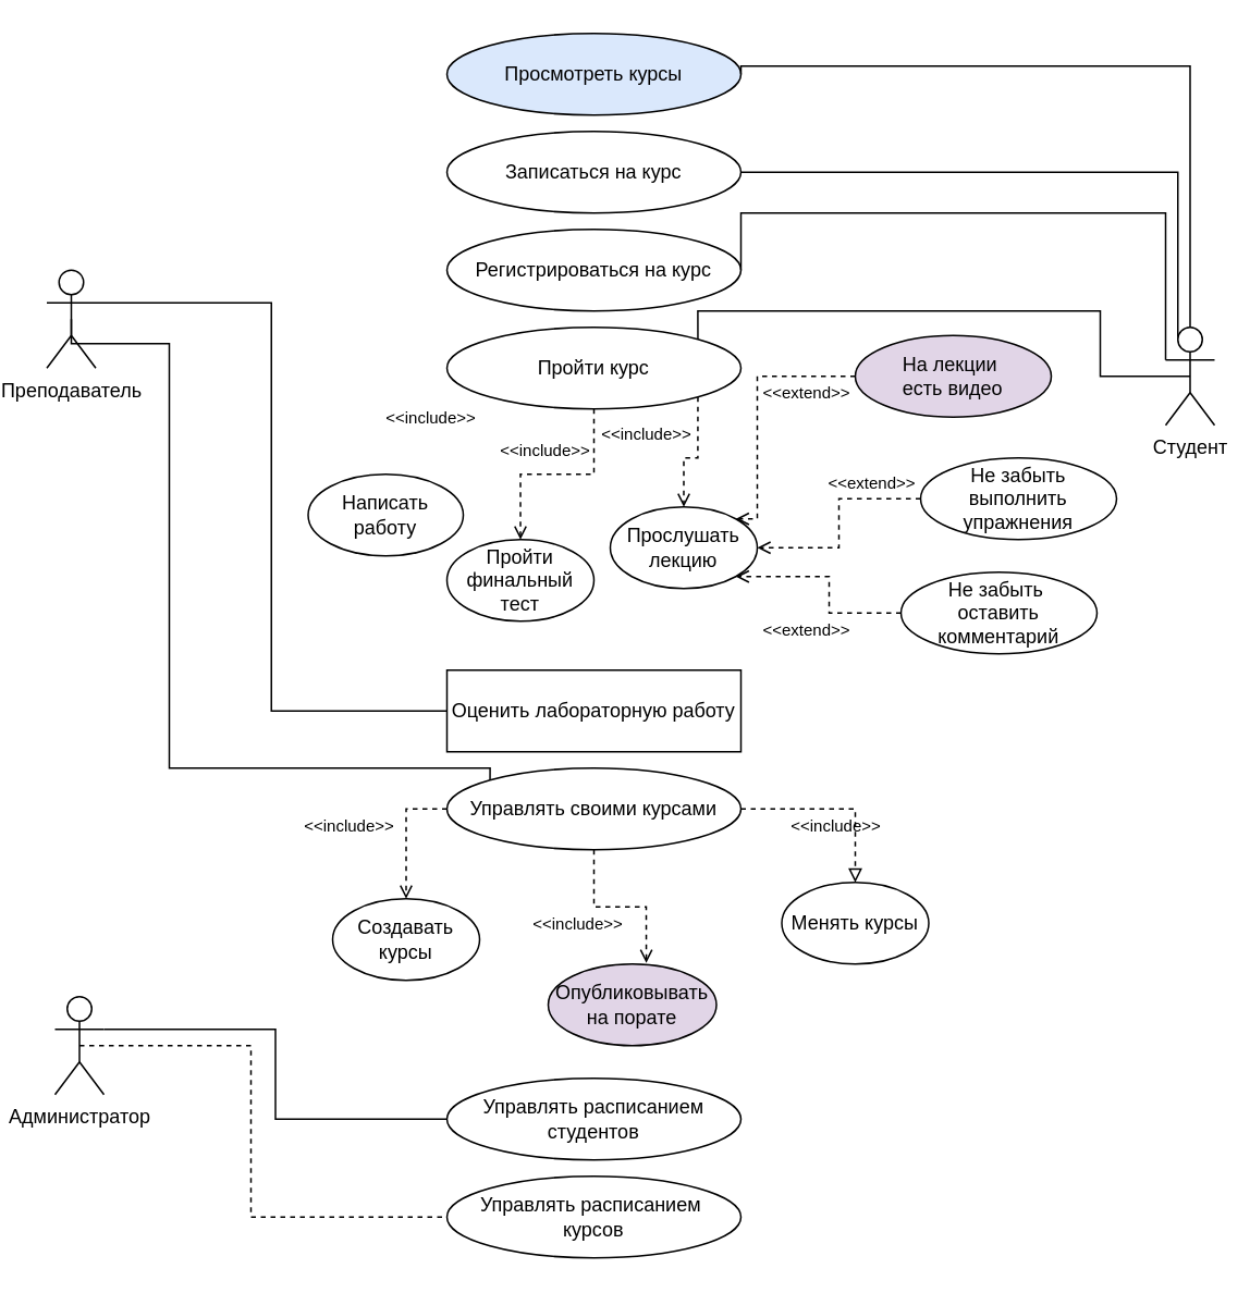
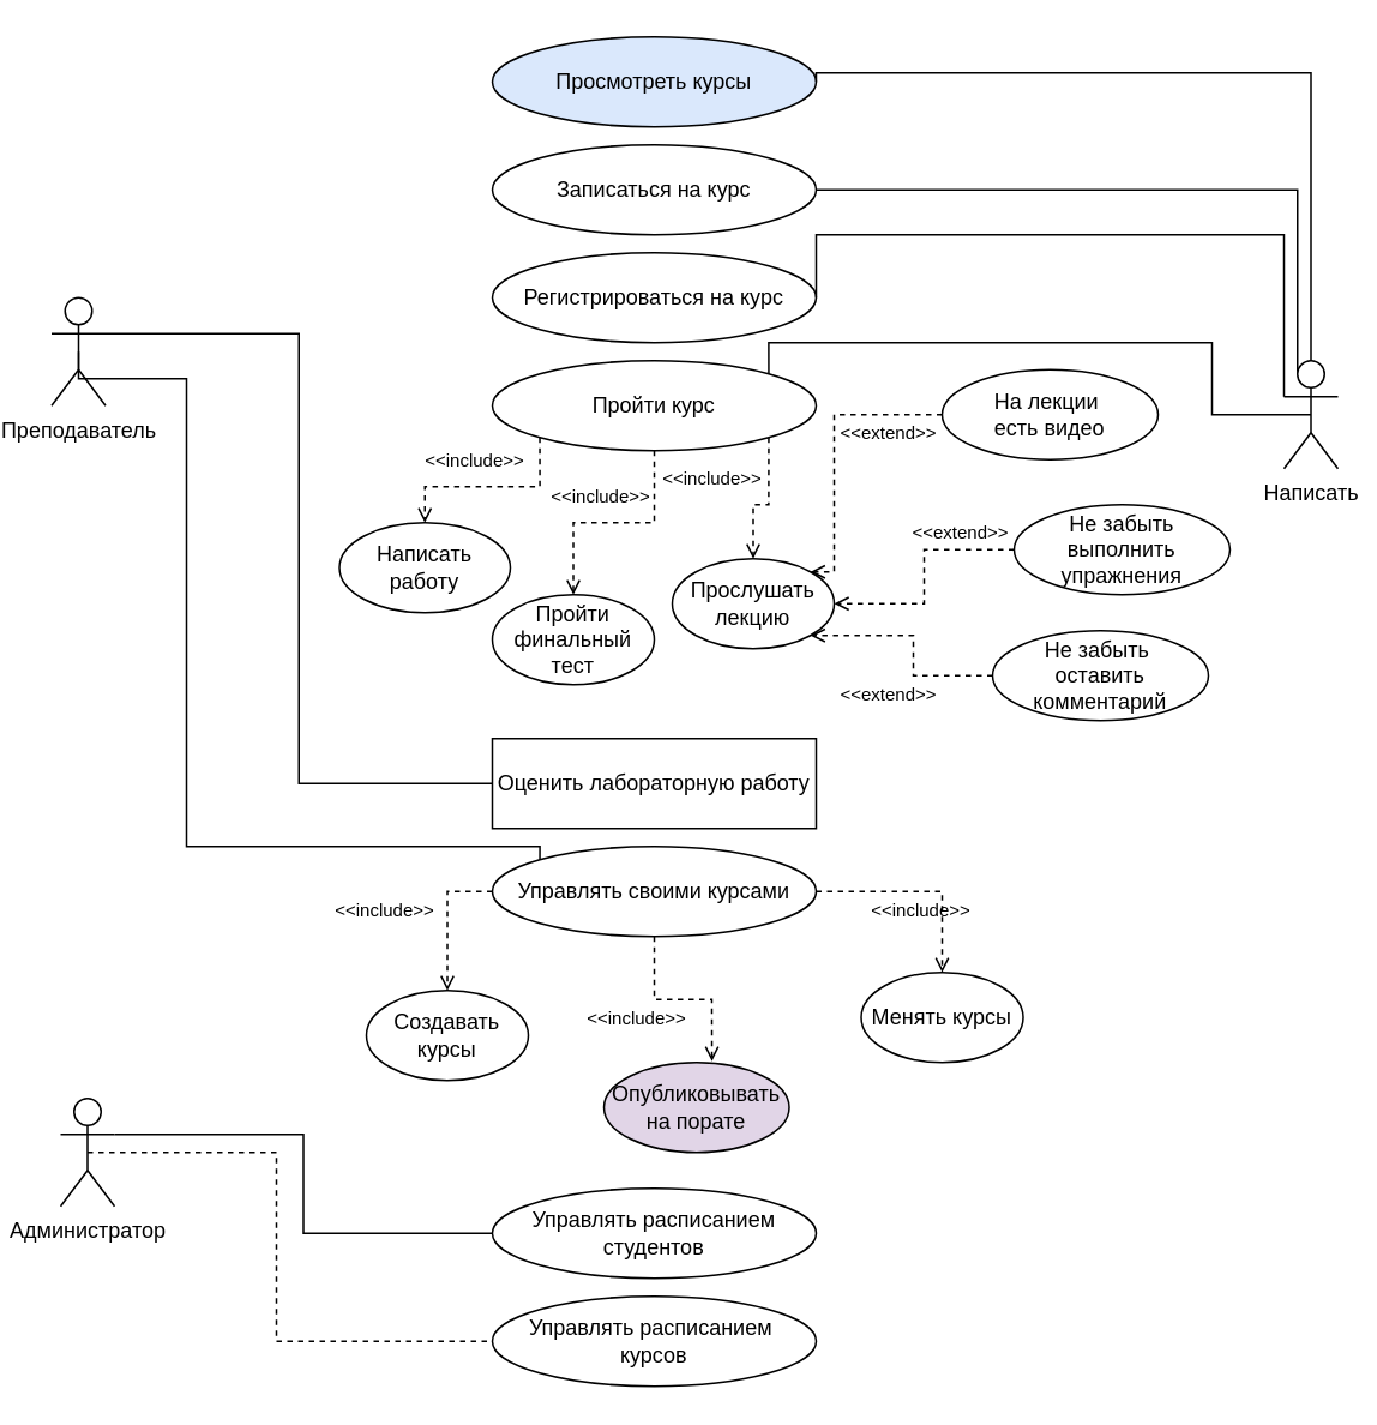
  <mxCell id="0" />
  <mxCell id="1" parent="0" />
  <mxCell id="2" value="Просмотреть курсы" style="ellipse;whiteSpace=wrap;html=1;fillColor=#dae8fc;" vertex="1" parent="1"><mxGeometry x="265" y="20" width="180" height="50" as="geometry" /></mxCell>
  <mxCell id="3" value="Записаться на курс" style="ellipse;whiteSpace=wrap;html=1;" vertex="1" parent="1"><mxGeometry x="265" y="80" width="180" height="50" as="geometry" /></mxCell>
  <mxCell id="4" value="Регистрироваться на курс" style="ellipse;whiteSpace=wrap;html=1;" vertex="1" parent="1"><mxGeometry x="265" y="140" width="180" height="50" as="geometry" /></mxCell>
  <mxCell id="5" style="edgeStyle=orthogonalEdgeStyle;rounded=0;orthogonalLoop=1;jettySize=auto;html=1;exitX=0.5;exitY=1;exitDx=0;exitDy=0;entryX=0.5;entryY=0;entryDx=0;entryDy=0;endArrow=open;endFill=0;dashed=1;" edge="1" parent="1" source="8" target="10"><mxGeometry relative="1" as="geometry" /></mxCell>
  <mxCell id="6" style="edgeStyle=orthogonalEdgeStyle;rounded=0;orthogonalLoop=1;jettySize=auto;html=1;exitX=1;exitY=1;exitDx=0;exitDy=0;endArrow=open;endFill=0;dashed=1;" edge="1" parent="1" source="8" target="11"><mxGeometry relative="1" as="geometry" /></mxCell>
+ <mxCell id="7" style="edgeStyle=orthogonalEdgeStyle;rounded=0;orthogonalLoop=1;jettySize=auto;html=1;exitX=0;exitY=1;exitDx=0;exitDy=0;entryX=0.5;entryY=0;entryDx=0;entryDy=0;endArrow=open;endFill=0;dashed=1;" edge="1" parent="1" source="8" target="9"><mxGeometry relative="1" as="geometry" /></mxCell>
  <mxCell id="8" value="Пройти курс" style="ellipse;whiteSpace=wrap;html=1;" vertex="1" parent="1"><mxGeometry x="265" y="200" width="180" height="50" as="geometry" /></mxCell>
  <mxCell id="9" value="Написать работу" style="ellipse;whiteSpace=wrap;html=1;" vertex="1" parent="1"><mxGeometry x="180" y="290" width="95" height="50" as="geometry" /></mxCell>
  <mxCell id="10" value="Пройти финальный тест" style="ellipse;whiteSpace=wrap;html=1;" vertex="1" parent="1"><mxGeometry x="265" y="330" width="90" height="50" as="geometry" /></mxCell>
  <mxCell id="11" value="Прослушать лекцию" style="ellipse;whiteSpace=wrap;html=1;" vertex="1" parent="1"><mxGeometry x="365" y="310" width="90" height="50" as="geometry" /></mxCell>
  <mxCell id="12" style="edgeStyle=orthogonalEdgeStyle;rounded=0;orthogonalLoop=1;jettySize=auto;html=1;exitX=0;exitY=0.5;exitDx=0;exitDy=0;entryX=1;entryY=0;entryDx=0;entryDy=0;endArrow=open;endFill=0;dashed=1;" edge="1" parent="1" source="13" target="11"><mxGeometry relative="1" as="geometry"><Array as="points"><mxPoint x="455" y="230" /><mxPoint x="455" y="317" /></Array></mxGeometry></mxCell>
- <mxCell id="13" value="На лекции&amp;nbsp;&lt;div&gt;есть видео&lt;/div&gt;" style="ellipse;whiteSpace=wrap;html=1;fillColor=#e1d5e7;" vertex="1" parent="1"><mxGeometry x="515" y="205" width="120" height="50" as="geometry" /></mxCell>
+ <mxCell id="13" value="На лекции&amp;nbsp;&lt;div&gt;есть видео&lt;/div&gt;" style="ellipse;whiteSpace=wrap;html=1;" vertex="1" parent="1"><mxGeometry x="515" y="205" width="120" height="50" as="geometry" /></mxCell>
  <mxCell id="14" style="edgeStyle=orthogonalEdgeStyle;rounded=0;orthogonalLoop=1;jettySize=auto;html=1;exitX=0;exitY=0.5;exitDx=0;exitDy=0;entryX=1;entryY=0.5;entryDx=0;entryDy=0;endArrow=open;endFill=0;dashed=1;" edge="1" parent="1" source="15" target="11"><mxGeometry relative="1" as="geometry" /></mxCell>
  <mxCell id="15" value="Не забыть выполнить упражнения" style="ellipse;whiteSpace=wrap;html=1;" vertex="1" parent="1"><mxGeometry x="555" y="280" width="120" height="50" as="geometry" /></mxCell>
  <mxCell id="16" style="edgeStyle=orthogonalEdgeStyle;rounded=0;orthogonalLoop=1;jettySize=auto;html=1;exitX=0;exitY=0.5;exitDx=0;exitDy=0;entryX=1;entryY=1;entryDx=0;entryDy=0;endArrow=open;endFill=0;dashed=1;" edge="1" parent="1" source="17" target="11"><mxGeometry relative="1" as="geometry" /></mxCell>
  <mxCell id="17" value="Не забыть&amp;nbsp;&lt;div&gt;оставить комментарий&lt;/div&gt;" style="ellipse;whiteSpace=wrap;html=1;" vertex="1" parent="1"><mxGeometry x="543" y="350" width="120" height="50" as="geometry" /></mxCell>
  <mxCell id="18" value="&lt;font style=&quot;font-size: 10px;&quot;&gt;&amp;lt;&amp;lt;extend&amp;gt;&amp;gt;&lt;/font&gt;" style="text;html=1;align=center;verticalAlign=middle;resizable=0;points=[];autosize=1;strokeColor=none;fillColor=none;" vertex="1" parent="1"><mxGeometry x="445" y="370" width="80" height="30" as="geometry" /></mxCell>
  <mxCell id="19" value="&lt;font style=&quot;font-size: 10px;&quot;&gt;&amp;lt;&amp;lt;extend&amp;gt;&amp;gt;&lt;/font&gt;" style="text;html=1;align=center;verticalAlign=middle;resizable=0;points=[];autosize=1;strokeColor=none;fillColor=none;" vertex="1" parent="1"><mxGeometry x="485" y="280" width="80" height="30" as="geometry" /></mxCell>
  <mxCell id="20" value="&lt;font style=&quot;font-size: 10px;&quot;&gt;&amp;lt;&amp;lt;extend&amp;gt;&amp;gt;&lt;/font&gt;" style="text;html=1;align=center;verticalAlign=middle;resizable=0;points=[];autosize=1;strokeColor=none;fillColor=none;" vertex="1" parent="1"><mxGeometry x="445" y="225" width="80" height="30" as="geometry" /></mxCell>
  <mxCell id="21" value="&lt;font style=&quot;font-size: 10px;&quot;&gt;&amp;lt;&amp;lt;include&amp;gt;&amp;gt;&lt;/font&gt;" style="text;html=1;align=center;verticalAlign=middle;resizable=0;points=[];autosize=1;strokeColor=none;fillColor=none;" vertex="1" parent="1"><mxGeometry x="285" y="260" width="80" height="30" as="geometry" /></mxCell>
  <mxCell id="22" value="&lt;font style=&quot;font-size: 10px;&quot;&gt;&amp;lt;&amp;lt;include&amp;gt;&amp;gt;&lt;/font&gt;" style="text;html=1;align=center;verticalAlign=middle;resizable=0;points=[];autosize=1;strokeColor=none;fillColor=none;" vertex="1" parent="1"><mxGeometry x="215" y="240" width="80" height="30" as="geometry" /></mxCell>
  <mxCell id="23" value="&lt;font style=&quot;font-size: 10px;&quot;&gt;&amp;lt;&amp;lt;include&amp;gt;&amp;gt;&lt;/font&gt;" style="text;html=1;align=center;verticalAlign=middle;resizable=0;points=[];autosize=1;strokeColor=none;fillColor=none;" vertex="1" parent="1"><mxGeometry x="347" y="250" width="80" height="30" as="geometry" /></mxCell>
  <mxCell id="24" style="edgeStyle=orthogonalEdgeStyle;rounded=0;orthogonalLoop=1;jettySize=auto;html=1;exitX=0.25;exitY=0.1;exitDx=0;exitDy=0;exitPerimeter=0;entryX=1;entryY=0.5;entryDx=0;entryDy=0;endArrow=none;endFill=0;" edge="1" parent="1" source="27" target="3"><mxGeometry relative="1" as="geometry"><Array as="points"><mxPoint x="713" y="105" /></Array></mxGeometry></mxCell>
  <mxCell id="25" style="edgeStyle=orthogonalEdgeStyle;rounded=0;orthogonalLoop=1;jettySize=auto;html=1;exitX=0;exitY=0.333;exitDx=0;exitDy=0;exitPerimeter=0;entryX=1;entryY=0.5;entryDx=0;entryDy=0;endArrow=none;endFill=0;" edge="1" parent="1" source="27" target="4"><mxGeometry relative="1" as="geometry"><Array as="points"><mxPoint x="705" y="130" /><mxPoint x="445" y="130" /></Array></mxGeometry></mxCell>
  <mxCell id="26" style="edgeStyle=orthogonalEdgeStyle;rounded=0;orthogonalLoop=1;jettySize=auto;html=1;exitX=0.5;exitY=0.5;exitDx=0;exitDy=0;exitPerimeter=0;entryX=1;entryY=0;entryDx=0;entryDy=0;endArrow=none;endFill=0;" edge="1" parent="1" source="27" target="8"><mxGeometry relative="1" as="geometry"><Array as="points"><mxPoint x="665" y="230" /><mxPoint x="665" y="190" /><mxPoint x="419" y="190" /></Array></mxGeometry></mxCell>
- <mxCell id="27" value="Студент" style="shape=umlActor;verticalLabelPosition=bottom;verticalAlign=top;html=1;outlineConnect=0;" vertex="1" parent="1"><mxGeometry x="705" y="200" width="30" height="60" as="geometry" /></mxCell>
+ <mxCell id="27" value="Написать" style="shape=umlActor;verticalLabelPosition=bottom;verticalAlign=top;html=1;outlineConnect=0;" vertex="1" parent="1"><mxGeometry x="705" y="200" width="30" height="60" as="geometry" /></mxCell>
  <mxCell id="28" style="edgeStyle=orthogonalEdgeStyle;rounded=0;orthogonalLoop=1;jettySize=auto;html=1;exitX=0.5;exitY=0;exitDx=0;exitDy=0;exitPerimeter=0;endArrow=none;endFill=0;entryX=1;entryY=0.5;entryDx=0;entryDy=0;" edge="1" parent="1" source="27" target="2"><mxGeometry relative="1" as="geometry"><mxPoint x="465" y="60" as="targetPoint" /><Array as="points"><mxPoint x="720" y="40" /><mxPoint x="445" y="40" /></Array></mxGeometry></mxCell>
  <mxCell id="29" style="edgeStyle=orthogonalEdgeStyle;rounded=0;orthogonalLoop=1;jettySize=auto;html=1;exitX=1;exitY=0.333;exitDx=0;exitDy=0;exitPerimeter=0;entryX=0;entryY=0.5;entryDx=0;entryDy=0;endArrow=none;endFill=0;" edge="1" parent="1" source="31" target="32"><mxGeometry relative="1" as="geometry" /></mxCell>
  <mxCell id="30" style="edgeStyle=orthogonalEdgeStyle;rounded=0;orthogonalLoop=1;jettySize=auto;html=1;exitX=0.5;exitY=0.5;exitDx=0;exitDy=0;exitPerimeter=0;entryX=0;entryY=0;entryDx=0;entryDy=0;endArrow=none;endFill=0;" edge="1" parent="1" source="31" target="35"><mxGeometry relative="1" as="geometry"><Array as="points"><mxPoint x="95" y="210" /><mxPoint x="95" y="470" /><mxPoint x="291" y="470" /></Array></mxGeometry></mxCell>
  <mxCell id="31" value="Преподаватель" style="shape=umlActor;verticalLabelPosition=bottom;verticalAlign=top;html=1;outlineConnect=0;" vertex="1" parent="1"><mxGeometry x="20" y="165" width="30" height="60" as="geometry" /></mxCell>
  <mxCell id="32" value="Оценить лабораторную работу" style="whiteSpace=wrap;html=1;rounded=0;" vertex="1" parent="1"><mxGeometry x="265" y="410" width="180" height="50" as="geometry" /></mxCell>
  <mxCell id="33" style="edgeStyle=orthogonalEdgeStyle;rounded=0;orthogonalLoop=1;jettySize=auto;html=1;exitX=0;exitY=0.5;exitDx=0;exitDy=0;entryX=0.5;entryY=0;entryDx=0;entryDy=0;endArrow=open;endFill=0;dashed=1;" edge="1" parent="1" source="35" target="36"><mxGeometry relative="1" as="geometry" /></mxCell>
- <mxCell id="34" style="edgeStyle=orthogonalEdgeStyle;rounded=0;orthogonalLoop=1;jettySize=auto;html=1;exitX=1;exitY=0.5;exitDx=0;exitDy=0;entryX=0.5;entryY=0;entryDx=0;entryDy=0;endArrow=block;endFill=0;dashed=1;" edge="1" parent="1" source="35" target="38"><mxGeometry relative="1" as="geometry" /></mxCell>
+ <mxCell id="34" style="edgeStyle=orthogonalEdgeStyle;rounded=0;orthogonalLoop=1;jettySize=auto;html=1;exitX=1;exitY=0.5;exitDx=0;exitDy=0;entryX=0.5;entryY=0;entryDx=0;entryDy=0;endArrow=open;endFill=0;dashed=1;" edge="1" parent="1" source="35" target="38"><mxGeometry relative="1" as="geometry" /></mxCell>
  <mxCell id="35" value="Управлять своими курсами" style="ellipse;whiteSpace=wrap;html=1;" vertex="1" parent="1"><mxGeometry x="265" y="470" width="180" height="50" as="geometry" /></mxCell>
  <mxCell id="36" value="Создавать курсы&lt;span style=&quot;color: rgba(0, 0, 0, 0); font-family: monospace; font-size: 0px; text-align: start; text-wrap: nowrap;&quot;&gt;%3CmxGraphModel%3E%3Croot%3E%3CmxCell%20id%3D%220%22%2F%3E%3CmxCell%20id%3D%221%22%20parent%3D%220%22%2F%3E%3CmxCell%20id%3D%222%22%20value%3D%22%D0%9D%D0%B0%D0%BF%D0%B8%D1%81%D0%B0%D1%82%D1%8C%20%D1%80%D0%B0%D0%B1%D0%BE%D1%82%D1%83%22%20style%3D%22ellipse%3BwhiteSpace%3Dwrap%3Bhtml%3D1%3B%22%20vertex%3D%221%22%20parent%3D%221%22%3E%3CmxGeometry%20x%3D%22280%22%20y%3D%22400%22%20width%3D%2290%22%20height%3D%2250%22%20as%3D%22geometry%22%2F%3E%3C%2FmxCell%3E%3C%2Froot%3E%3C%2FmxGraphModel%3E&lt;/span&gt;" style="ellipse;whiteSpace=wrap;html=1;" vertex="1" parent="1"><mxGeometry x="195" y="550" width="90" height="50" as="geometry" /></mxCell>
  <mxCell id="37" value="Опубликовывать на порате" style="ellipse;whiteSpace=wrap;html=1;fillColor=#e1d5e7;" vertex="1" parent="1"><mxGeometry x="327" y="590" width="103" height="50" as="geometry" /></mxCell>
  <mxCell id="38" value="Менять курсы" style="ellipse;whiteSpace=wrap;html=1;" vertex="1" parent="1"><mxGeometry x="470" y="540" width="90" height="50" as="geometry" /></mxCell>
  <mxCell id="39" style="edgeStyle=orthogonalEdgeStyle;rounded=0;orthogonalLoop=1;jettySize=auto;html=1;exitX=0.5;exitY=1;exitDx=0;exitDy=0;entryX=0.583;entryY=-0.012;entryDx=0;entryDy=0;entryPerimeter=0;endArrow=open;endFill=0;dashed=1;" edge="1" parent="1" source="35" target="37"><mxGeometry relative="1" as="geometry" /></mxCell>
  <mxCell id="40" value="&lt;font style=&quot;font-size: 10px;&quot;&gt;&amp;lt;&amp;lt;include&amp;gt;&amp;gt;&lt;/font&gt;" style="text;html=1;align=center;verticalAlign=middle;resizable=0;points=[];autosize=1;strokeColor=none;fillColor=none;" vertex="1" parent="1"><mxGeometry x="165" y="490" width="80" height="30" as="geometry" /></mxCell>
  <mxCell id="41" value="&lt;font style=&quot;font-size: 10px;&quot;&gt;&amp;lt;&amp;lt;include&amp;gt;&amp;gt;&lt;/font&gt;" style="text;html=1;align=center;verticalAlign=middle;resizable=0;points=[];autosize=1;strokeColor=none;fillColor=none;" vertex="1" parent="1"><mxGeometry x="305" y="550" width="80" height="30" as="geometry" /></mxCell>
  <mxCell id="42" value="&lt;font style=&quot;font-size: 10px;&quot;&gt;&amp;lt;&amp;lt;include&amp;gt;&amp;gt;&lt;/font&gt;" style="text;html=1;align=center;verticalAlign=middle;resizable=0;points=[];autosize=1;strokeColor=none;fillColor=none;" vertex="1" parent="1"><mxGeometry x="463" y="490" width="80" height="30" as="geometry" /></mxCell>
  <mxCell id="43" style="edgeStyle=orthogonalEdgeStyle;rounded=0;orthogonalLoop=1;jettySize=auto;html=1;exitX=1;exitY=0.333;exitDx=0;exitDy=0;exitPerimeter=0;entryX=0;entryY=0.5;entryDx=0;entryDy=0;endArrow=none;endFill=0;" edge="1" parent="1" source="45" target="46"><mxGeometry relative="1" as="geometry" /></mxCell>
  <mxCell id="44" style="edgeStyle=orthogonalEdgeStyle;rounded=0;orthogonalLoop=1;jettySize=auto;html=1;exitX=0.5;exitY=0.5;exitDx=0;exitDy=0;exitPerimeter=0;entryX=0;entryY=0.5;entryDx=0;entryDy=0;endArrow=none;endFill=0;dashed=1;" edge="1" parent="1" source="45" target="47"><mxGeometry relative="1" as="geometry"><Array as="points"><mxPoint x="145" y="640" /><mxPoint x="145" y="745" /></Array></mxGeometry></mxCell>
  <mxCell id="45" value="Администратор" style="shape=umlActor;verticalLabelPosition=bottom;verticalAlign=top;html=1;outlineConnect=0;" vertex="1" parent="1"><mxGeometry x="25" y="610" width="30" height="60" as="geometry" /></mxCell>
  <mxCell id="46" value="Управлять расписанием студентов" style="ellipse;whiteSpace=wrap;html=1;" vertex="1" parent="1"><mxGeometry x="265" y="660" width="180" height="50" as="geometry" /></mxCell>
  <mxCell id="47" value="Управлять расписанием&amp;nbsp;&lt;div&gt;курсов&lt;/div&gt;" style="ellipse;whiteSpace=wrap;html=1;" vertex="1" parent="1"><mxGeometry x="265" y="720" width="180" height="50" as="geometry" /></mxCell>
